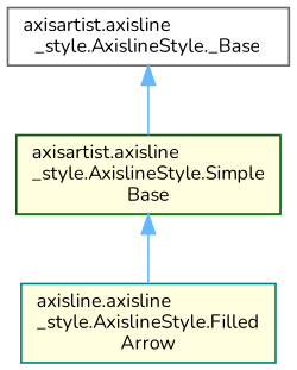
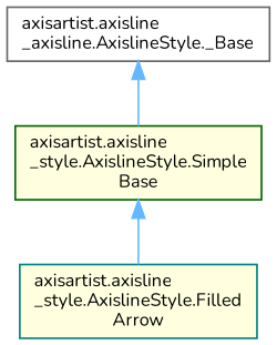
  digraph {
    fontname=Nunito
    node [fillcolor=lightyellow fontname=Nunito fontsize=10 shape=box style=filled]
    edge [color=steelblue1 dir=back fontname=Nunito fontsize=10 labelfontname=Helvetica labelfontsize=10 style=solid]
-   n1 [color=teal fontcolor=black height=0.2 label="axisline.axisline\l_style.AxislineStyle.Filled\lArrow" width=0.4]
+   n1 [color=teal fontcolor=black height=0.2 label="axisartist.axisline\l_style.AxislineStyle.Filled\lArrow" width=0.4]
    n2 [color=darkgreen height=0.2 label="axisartist.axisline\l_style.AxislineStyle.Simple\lBase" width=0.4]
-   n3 [color=gray40 fillcolor=white height=0.2 label="axisartist.axisline\l_style.AxislineStyle._Base" width=0.4]
+   n3 [color=gray40 fillcolor=white height=0.2 label="axisartist.axisline\l_axisline.AxislineStyle._Base" width=0.4]
    n2 -> n1
    n3 -> n2
  }
